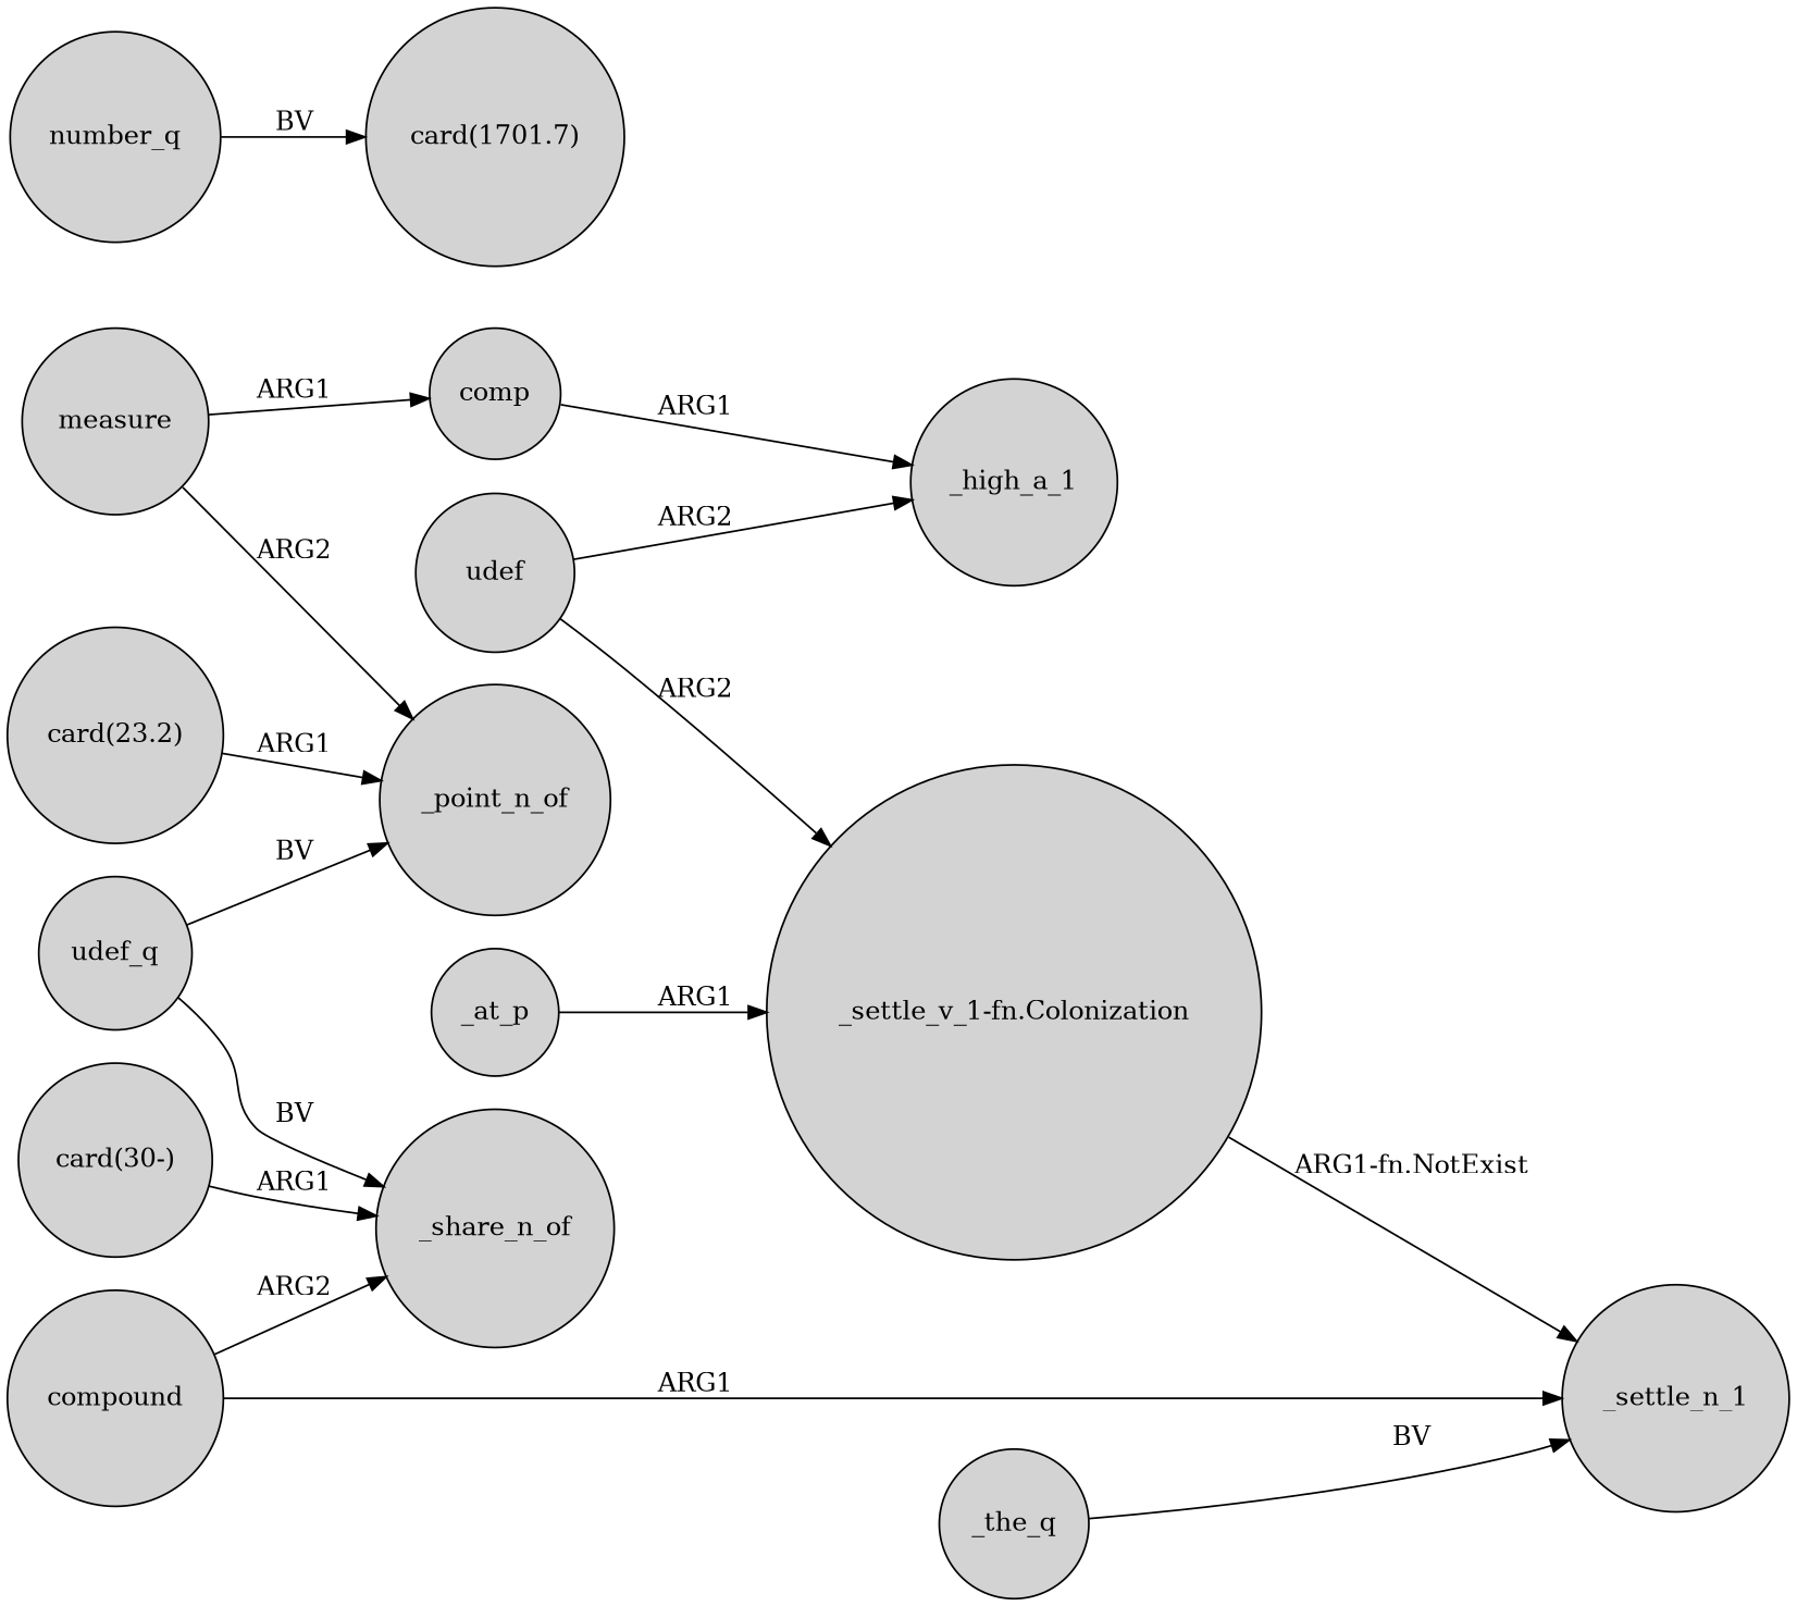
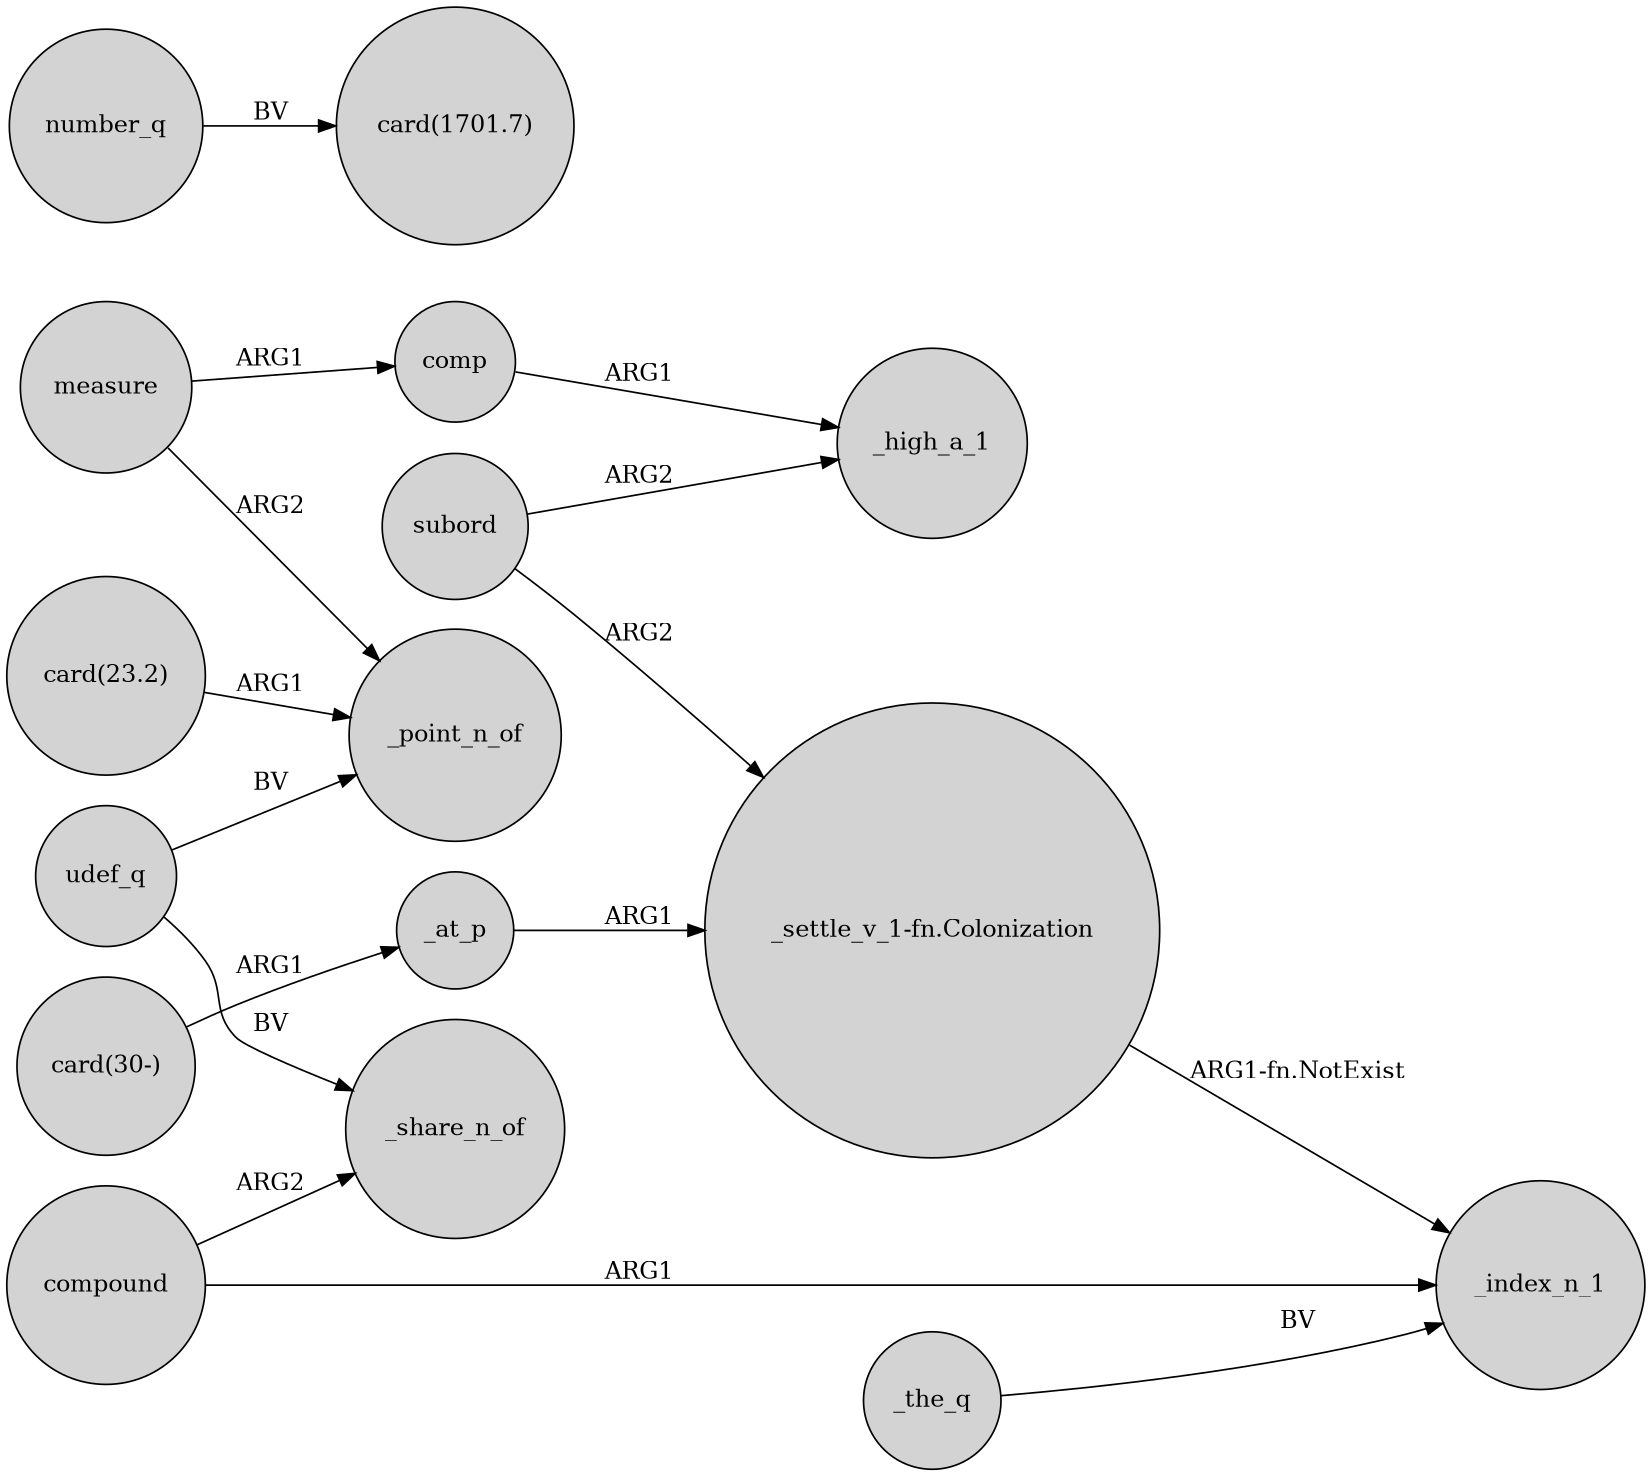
  digraph {
    rankdir=LR
    node [shape=circle style=filled]
-   subord [label=udef]
+   subord
    _high_a_1
    "_settle_v_1-fn.Colonization"
-   _index_n_1 [label=_settle_n_1]
+   _index_n_1
    number_q
    "card(1701.7)"
    measure
    comp
    _point_n_of
    "card(23.2)"
    _at_p
    compound
    _share_n_of
    "card(30-)"
    udef_q
    _the_q
    subord -> _high_a_1 [label=ARG2]
    subord -> "_settle_v_1-fn.Colonization" [label=ARG2]
    "_settle_v_1-fn.Colonization" -> _index_n_1 [label="ARG1-fn.NotExist"]
    number_q -> "card(1701.7)" [label=BV]
    measure -> comp [label=ARG1]
    measure -> _point_n_of [label=ARG2]
    comp -> _high_a_1 [label=ARG1]
    "card(23.2)" -> _point_n_of [label=ARG1]
    _at_p -> "_settle_v_1-fn.Colonization" [label=ARG1]
    compound -> _index_n_1 [label=ARG1]
    compound -> _share_n_of [label=ARG2]
-   "card(30-)" -> _share_n_of [label=ARG1]
+   "card(30-)" -> _at_p [label=ARG1]
    udef_q -> _point_n_of [label=BV]
    udef_q -> _share_n_of [label=BV]
    _the_q -> _index_n_1 [label=BV]
  }
